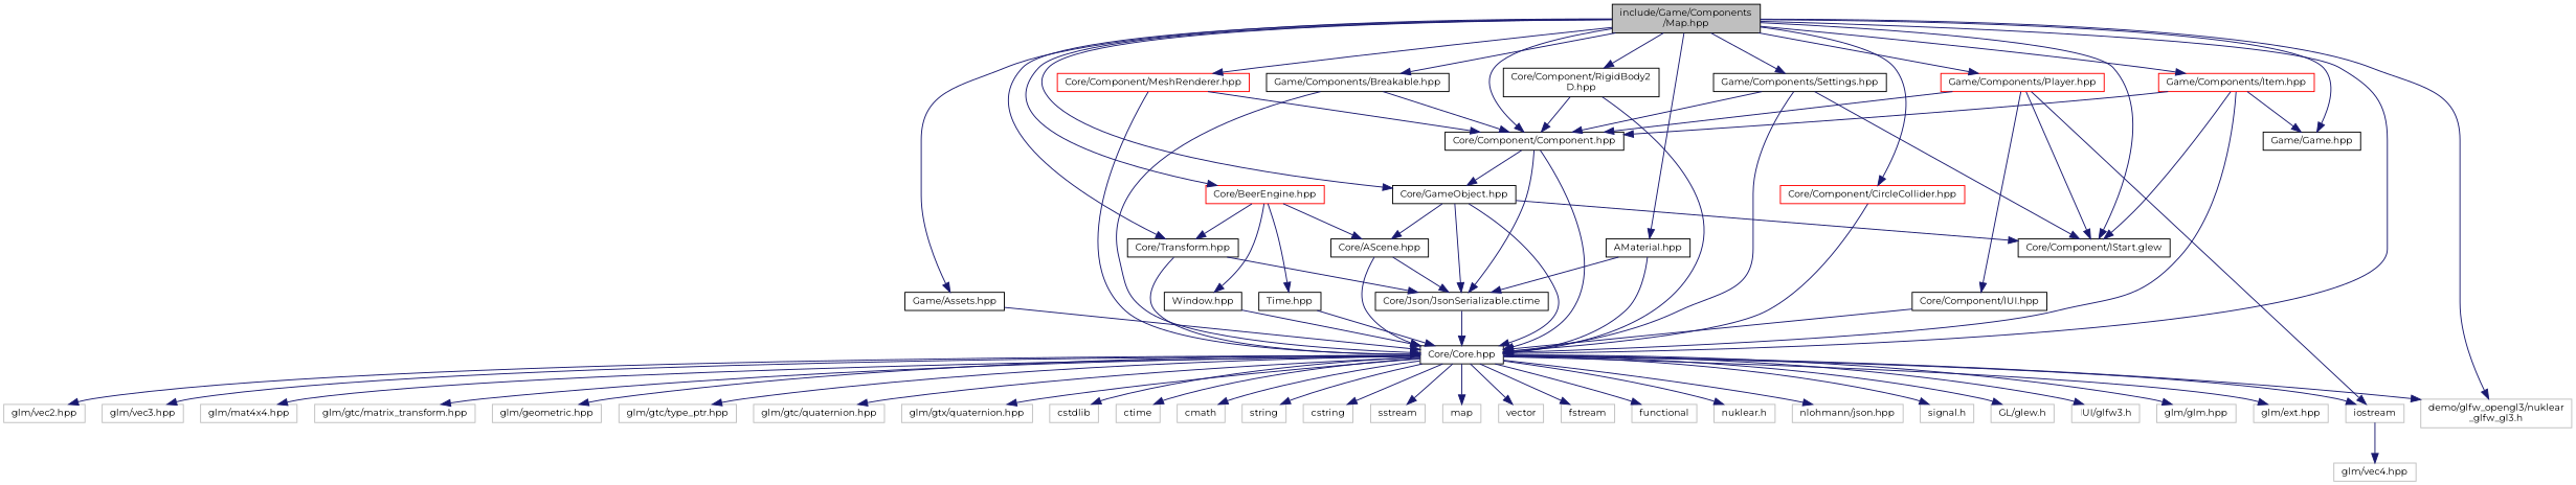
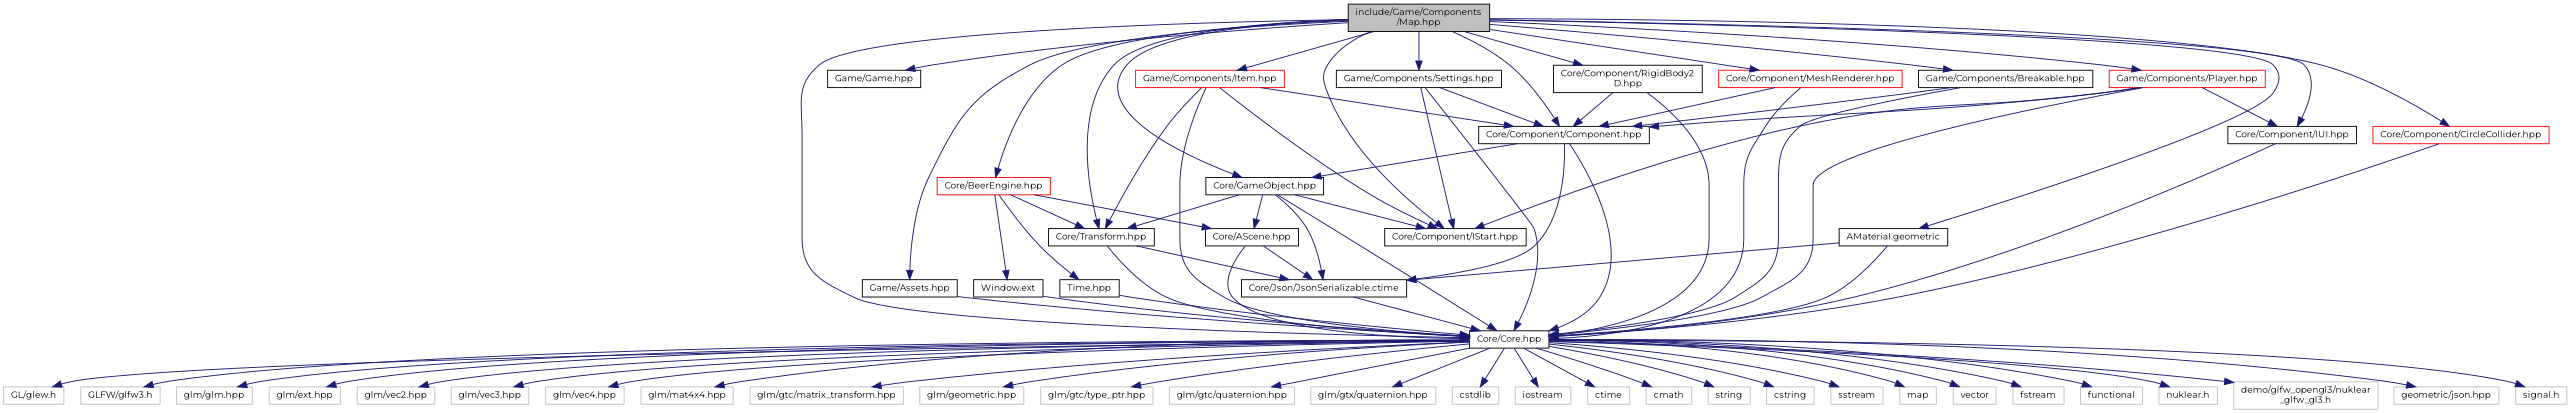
  digraph {
    fontname=Montserrat
    node [color=grey75 fillcolor=white fontname=Montserrat fontsize=10 shape=record style=filled]
    edge [color=midnightblue fontname=Montserrat fontsize=10 labelfontname=Helvetica labelfontsize=10 style=solid]
    n1 [color=black fillcolor=grey75 fontcolor=black height=0.2 label="include/Game/Components\l/Map.hpp" width=0.4]
    n2 [color=black height=0.2 label="Core/Core.hpp" width=0.4]
    n3 [color=black height=0.2 label="Game/Game.hpp" width=0.4]
    n4 [color=black height=0.2 label="Core/Component/Component.hpp" width=0.4]
    n5 [color=black height=0.2 label="Core/GameObject.hpp" width=0.4]
    n6 [color=black height=0.2 label="Core/Transform.hpp" width=0.4]
-   n7 [color=black height=0.2 label="Core/Component/IStart.glew" width=0.4]
+   n7 [color=black height=0.2 label="Core/Component/IStart.hpp" width=0.4]
    n8 [color=red height=0.2 label="Core/BeerEngine.hpp" width=0.4]
    n9 [color=black height=0.2 label="Game/Assets.hpp" width=0.4]
    n10 [color=black height=0.2 label="Game/Components/Settings.hpp" width=0.4]
    n11 [color=red height=0.2 label="Core/Component/CircleCollider.hpp" width=0.4]
    n12 [color=black height=0.2 label="Core/Component/RigidBody2\lD.hpp" width=0.4]
    n13 [color=red height=0.2 label="Game/Components/Item.hpp" width=0.4]
-   n14 [color=black height=0.2 label="AMaterial.hpp" width=0.4]
+   n14 [color=black height=0.2 label="AMaterial.geometric" width=0.4]
    n15 [color=black height=0.2 label="Core/Component/IUI.hpp" width=0.4]
    n16 [color=red height=0.2 label="Game/Components/Player.hpp" width=0.4]
    n17 [color=red height=0.2 label="Core/Component/MeshRenderer.hpp" width=0.4]
    n18 [color=black height=0.2 label="Game/Components/Breakable.hpp" width=0.4]
    n19 [height=0.2 label="GL/glew.h" width=0.4]
-   n20 [height=0.2 label="IUI/glfw3.h" width=0.4]
+   n20 [height=0.2 label="GLFW/glfw3.h" width=0.4]
    n21 [height=0.2 label="glm/glm.hpp" width=0.4]
    n22 [height=0.2 label="glm/ext.hpp" width=0.4]
    n23 [height=0.2 label="glm/vec2.hpp" width=0.4]
    n24 [height=0.2 label="glm/vec3.hpp" width=0.4]
    n25 [height=0.2 label="glm/vec4.hpp" width=0.4]
    n26 [height=0.2 label="glm/mat4x4.hpp" width=0.4]
    n27 [height=0.2 label="glm/gtc/matrix_transform.hpp" width=0.4]
    n28 [height=0.2 label="glm/geometric.hpp" width=0.4]
    n29 [height=0.2 label="glm/gtc/type_ptr.hpp" width=0.4]
    n30 [height=0.2 label="glm/gtc/quaternion.hpp" width=0.4]
    n31 [height=0.2 label="glm/gtx/quaternion.hpp" width=0.4]
    n32 [height=0.2 label=cstdlib width=0.4]
    n33 [height=0.2 label=iostream width=0.4]
    n34 [height=0.2 label=ctime width=0.4]
    n35 [height=0.2 label=cmath width=0.4]
    n36 [height=0.2 label=string width=0.4]
    n37 [height=0.2 label=cstring width=0.4]
    n38 [height=0.2 label=sstream width=0.4]
    n39 [height=0.2 label=map width=0.4]
    n40 [height=0.2 label=vector width=0.4]
    n41 [height=0.2 label=fstream width=0.4]
    n42 [height=0.2 label=functional width=0.4]
    n43 [height=0.2 label="nuklear.h" width=0.4]
    n44 [height=0.2 label="demo/glfw_opengl3/nuklear\l_glfw_gl3.h" width=0.4]
-   n45 [height=0.2 label="nlohmann/json.hpp" width=0.4]
+   n45 [height=0.2 label="geometric/json.hpp" width=0.4]
    n46 [height=0.2 label="signal.h" width=0.4]
    n47 [color=black height=0.2 label="Core/Json/JsonSerializable.ctime" width=0.4]
    n48 [color=black height=0.2 label="Core/AScene.hpp" width=0.4]
-   n49 [color=black height=0.2 label="Window.hpp" width=0.4]
+   n49 [color=black height=0.2 label="Window.ext" width=0.4]
    n50 [color=black height=0.2 label="Time.hpp" width=0.4]
    n1 -> n2
    n1 -> n3
    n1 -> n4
    n1 -> n5
    n1 -> n6
    n1 -> n7
    n1 -> n8
    n1 -> n9
    n1 -> n10
    n1 -> n11
    n1 -> n12
    n1 -> n13
    n1 -> n14
-   n1 -> n44
+   n1 -> n15
    n1 -> n16
    n1 -> n17
    n1 -> n18
    n2 -> n19
    n2 -> n20
    n2 -> n21
    n2 -> n22
    n2 -> n23
    n2 -> n24
-   n33 -> n25
+   n2 -> n25
    n2 -> n26
    n2 -> n27
    n2 -> n28
    n2 -> n29
    n2 -> n30
    n2 -> n31
    n2 -> n32
    n2 -> n33
    n2 -> n34
    n2 -> n35
    n2 -> n36
    n2 -> n37
    n2 -> n38
    n2 -> n39
    n2 -> n40
    n2 -> n41
    n2 -> n42
    n2 -> n43
    n2 -> n44
    n2 -> n45
    n2 -> n46
    n4 -> n2
    n4 -> n5
    n4 -> n47
    n5 -> n2
+   n5 -> n6
    n5 -> n7
    n5 -> n47
    n5 -> n48
    n6 -> n2
    n6 -> n47
    n8 -> n6
    n8 -> n48
    n8 -> n49
    n8 -> n50
    n9 -> n2
    n10 -> n2
    n10 -> n4
    n10 -> n7
    n11 -> n2
    n12 -> n2
    n12 -> n4
    n13 -> n2
-   n13 -> n3
+   n13 -> n6
    n13 -> n4
    n13 -> n7
    n14 -> n2
    n14 -> n47
    n15 -> n2
-   n16 -> n33
+   n16 -> n2
    n16 -> n4
    n16 -> n7
    n16 -> n15
    n17 -> n2
    n17 -> n4
    n18 -> n2
    n18 -> n4
    n47 -> n2
    n48 -> n2
    n48 -> n47
    n49 -> n2
    n50 -> n2
  }
